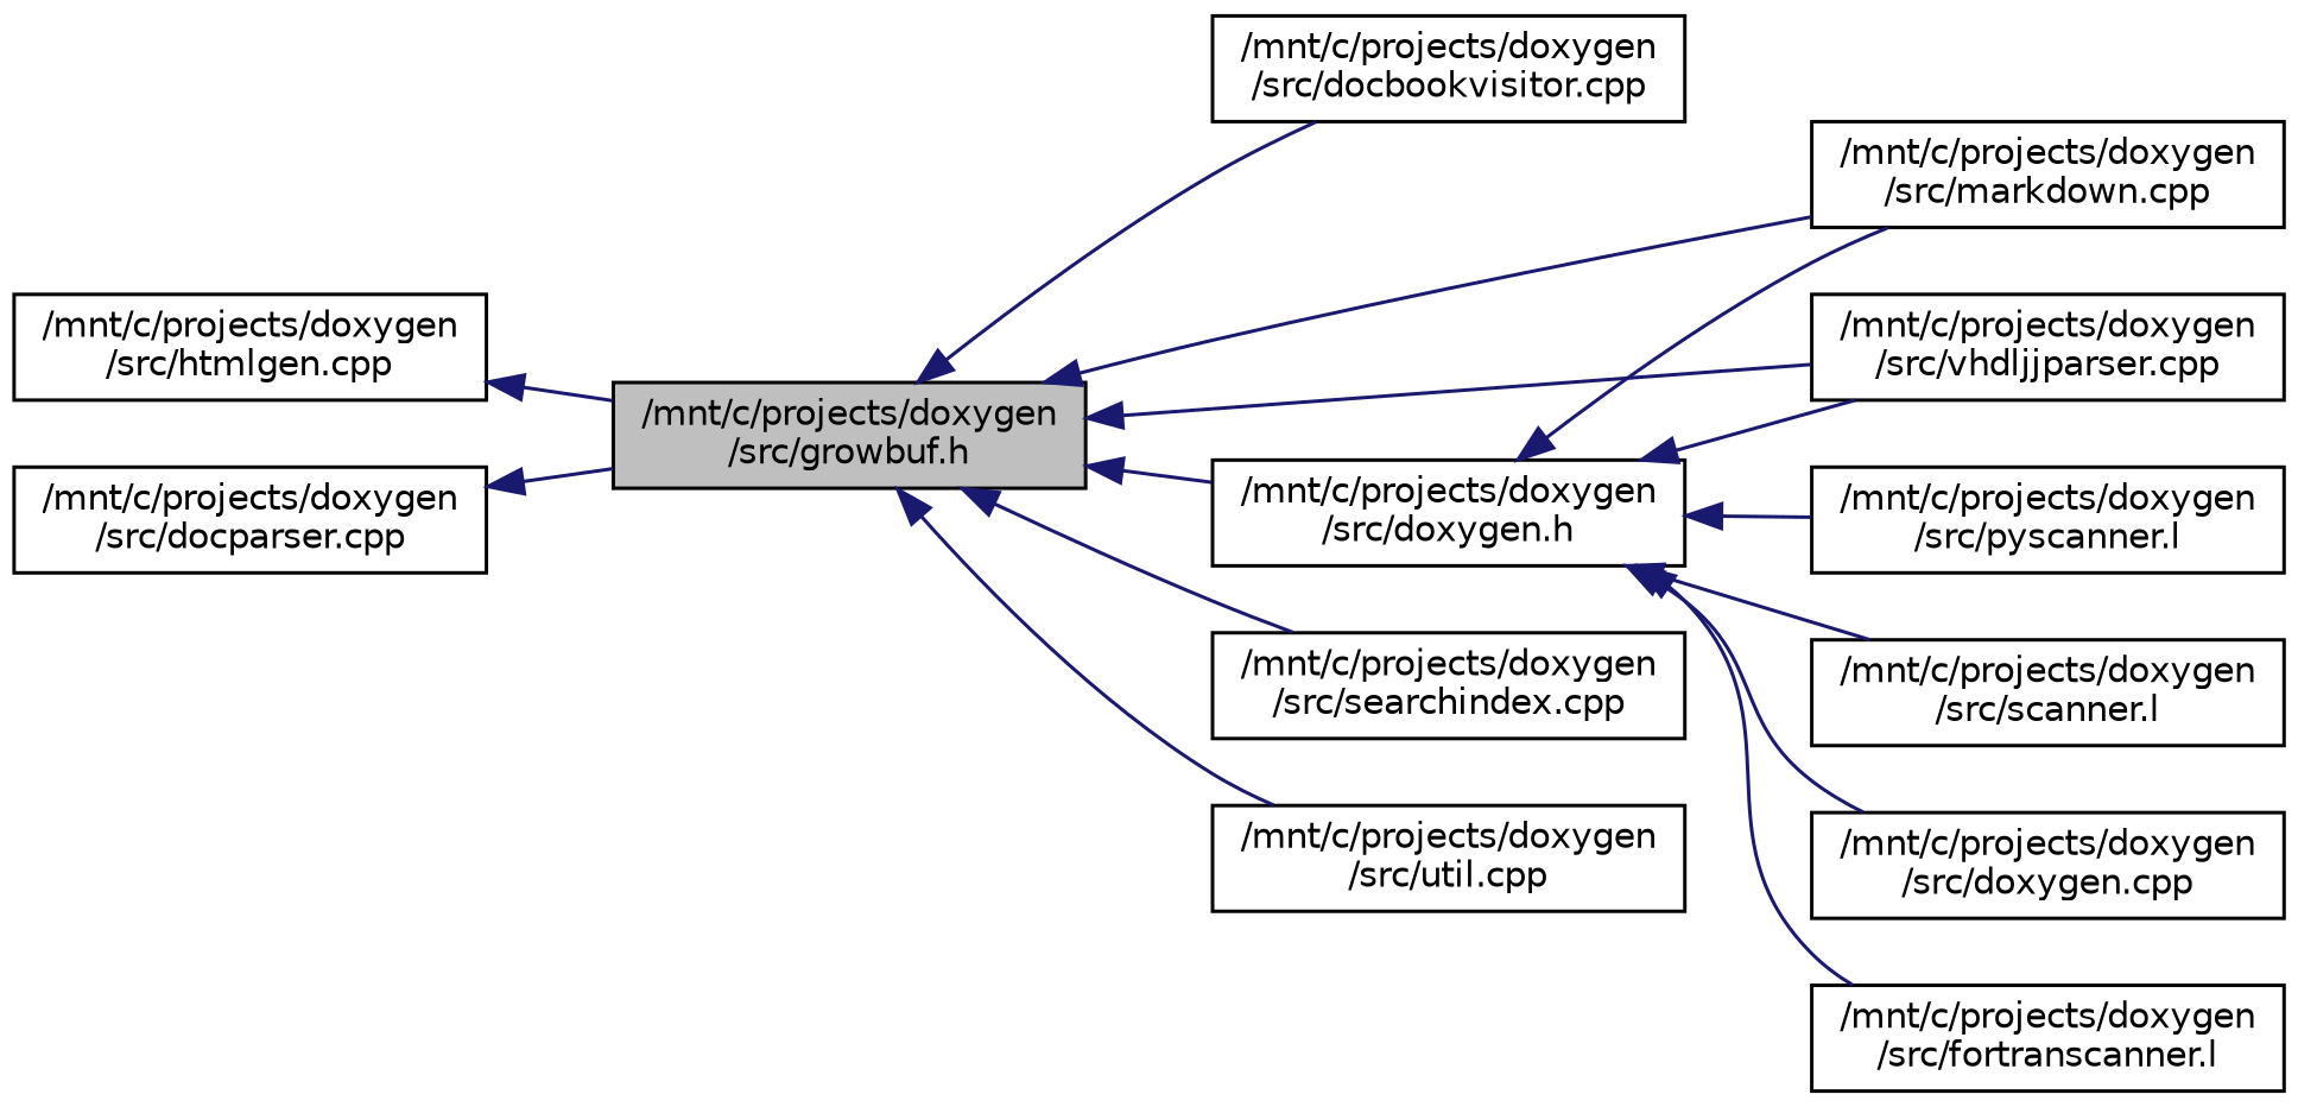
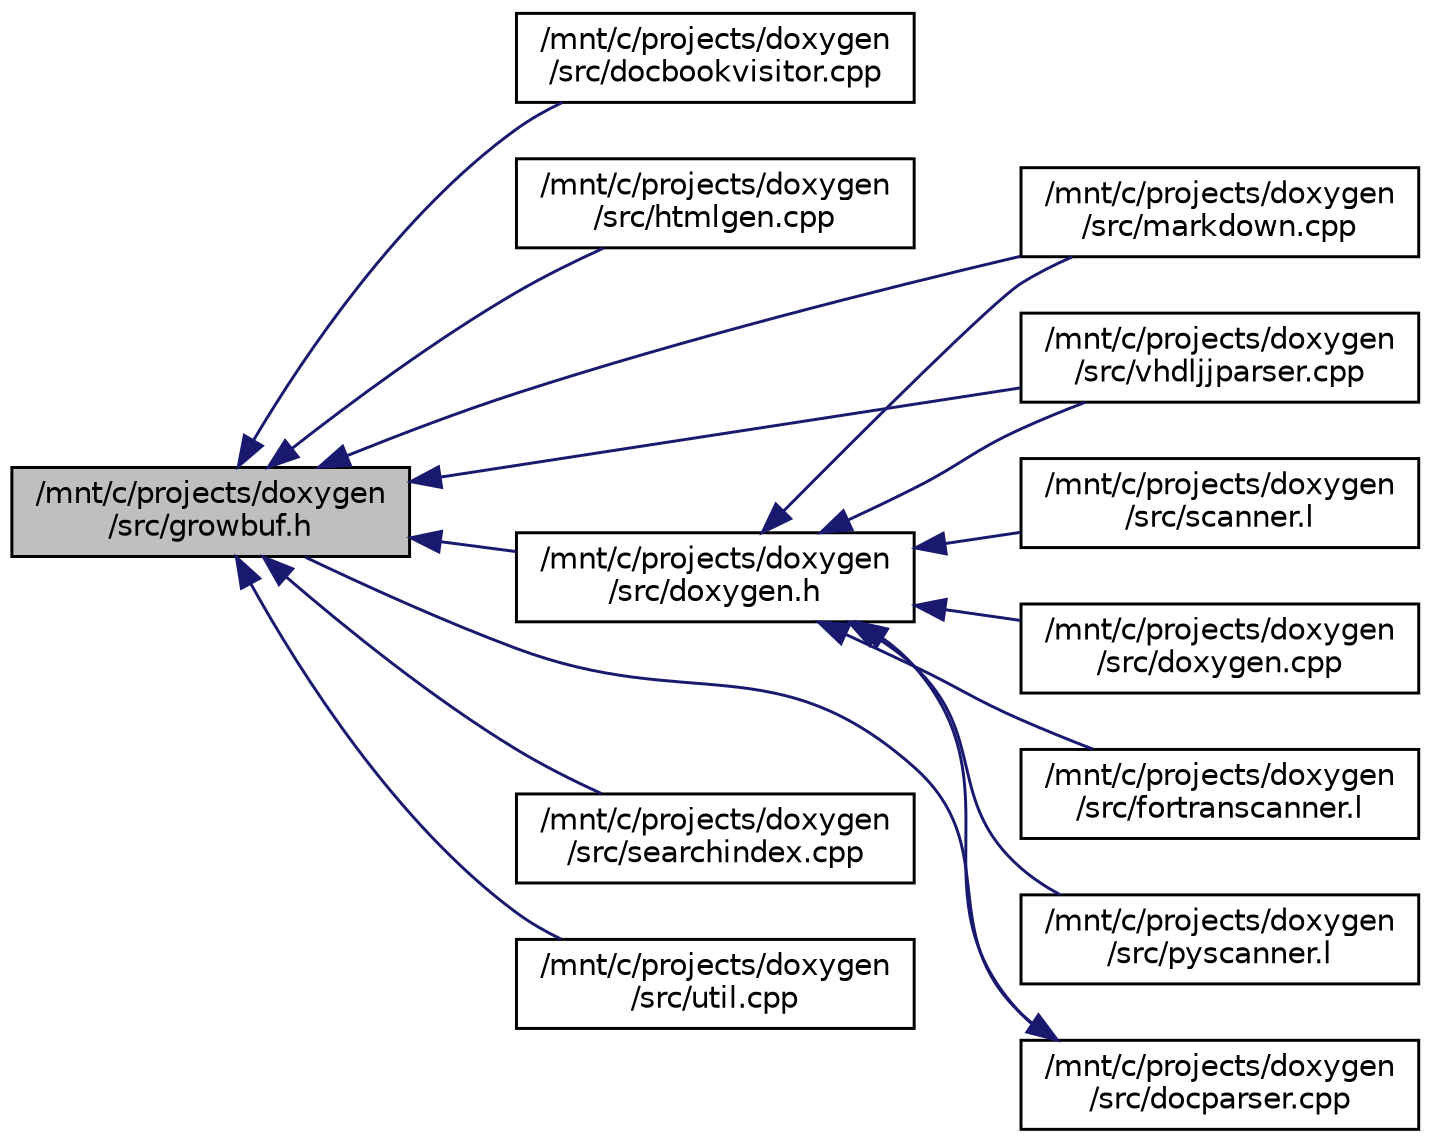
  digraph {
    rankdir=LR
    node [color=black fillcolor=white fontname=Helvetica fontsize=10 shape=record style=filled]
    edge [color=midnightblue dir=back fontname=Helvetica fontsize=10 labelfontname=Helvetica labelfontsize=10 style=solid]
    n1 [fillcolor=grey75 fontcolor=black height=0.2 label="/mnt/c/projects/doxygen\l/src/growbuf.h" width=0.4]
    n2 [height=0.2 label="/mnt/c/projects/doxygen\l/src/docbookvisitor.cpp" width=0.4]
    n3 [height=0.2 label="/mnt/c/projects/doxygen\l/src/htmlgen.cpp" width=0.4]
    n4 [height=0.2 label="/mnt/c/projects/doxygen\l/src/markdown.cpp" width=0.4]
    n5 [height=0.2 label="/mnt/c/projects/doxygen\l/src/doxygen.h" width=0.4]
    n6 [height=0.2 label="/mnt/c/projects/doxygen\l/src/vhdljjparser.cpp" width=0.4]
    n7 [height=0.2 label="/mnt/c/projects/doxygen\l/src/searchindex.cpp" width=0.4]
    n8 [height=0.2 label="/mnt/c/projects/doxygen\l/src/util.cpp" width=0.4]
    n9 [height=0.2 label="/mnt/c/projects/doxygen\l/src/docparser.cpp" width=0.4]
    n10 [height=0.2 label="/mnt/c/projects/doxygen\l/src/doxygen.cpp" width=0.4]
    n11 [height=0.2 label="/mnt/c/projects/doxygen\l/src/fortranscanner.l" width=0.4]
    n12 [height=0.2 label="/mnt/c/projects/doxygen\l/src/pyscanner.l" width=0.4]
    n13 [height=0.2 label="/mnt/c/projects/doxygen\l/src/scanner.l" width=0.4]
    n1 -> n2
-   n3 -> n1
+   n1 -> n3
    n1 -> n4
    n1 -> n5
    n1 -> n6
    n1 -> n7
    n1 -> n8
    n5 -> n4
    n5 -> n6
+   n5 -> n9
    n5 -> n10
    n5 -> n11
    n5 -> n12
    n5 -> n13
    n9 -> n1
  }
